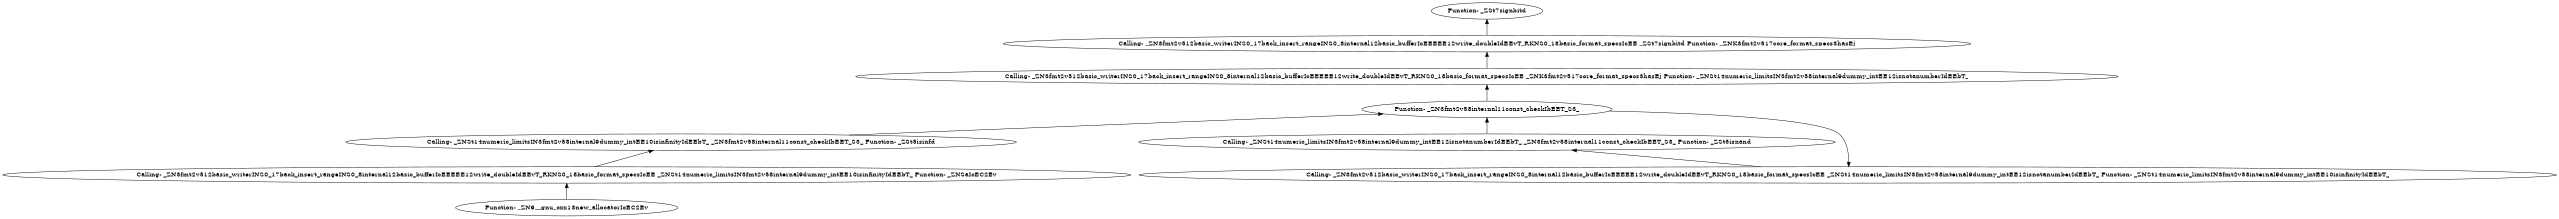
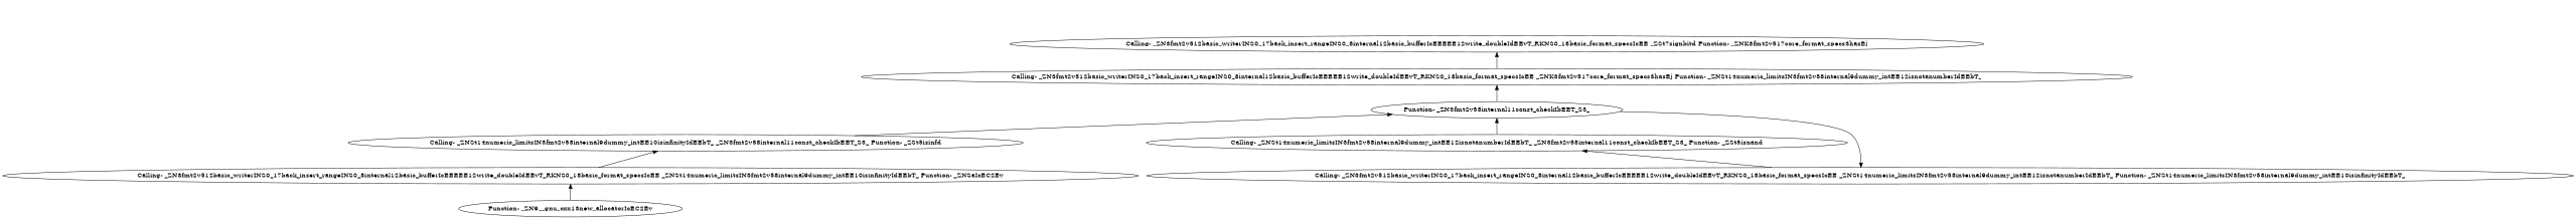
  digraph {
    edge [dir=back]
    "Calling- _ZN3fmt2v512basic_writerINS0_17back_insert_rangeINS0_8internal12basic_bufferIcEEEEE12write_doubleIdEEvT_RKNS0_18basic_format_specsIcEE _ZNSt14numeric_limitsIN3fmt2v58internal9dummy_intEE10isinfinityIdEEbT_ Function- _ZNSaIcEC2Ev"
    "Function- _ZN9__gnu_cxx13new_allocatorIcEC2Ev"
    "Calling- _ZNSt14numeric_limitsIN3fmt2v58internal9dummy_intEE10isinfinityIdEEbT_ _ZN3fmt2v58internal11const_checkIbEET_S3_ Function- _ZSt5isinfd"
    "Function- _ZN3fmt2v58internal11const_checkIbEET_S3_"
    "Calling- _ZNSt14numeric_limitsIN3fmt2v58internal9dummy_intEE12isnotanumberIdEEbT_ _ZN3fmt2v58internal11const_checkIbEET_S3_ Function- _ZSt5isnand"
    "Calling- _ZN3fmt2v512basic_writerINS0_17back_insert_rangeINS0_8internal12basic_bufferIcEEEEE12write_doubleIdEEvT_RKNS0_18basic_format_specsIcEE _ZNSt14numeric_limitsIN3fmt2v58internal9dummy_intEE12isnotanumberIdEEbT_ Function- _ZNSt14numeric_limitsIN3fmt2v58internal9dummy_intEE10isinfinityIdEEbT_"
    "Calling- _ZN3fmt2v512basic_writerINS0_17back_insert_rangeINS0_8internal12basic_bufferIcEEEEE12write_doubleIdEEvT_RKNS0_18basic_format_specsIcEE _ZNK3fmt2v517core_format_specs3hasEj Function- _ZNSt14numeric_limitsIN3fmt2v58internal9dummy_intEE12isnotanumberIdEEbT_"
    "Calling- _ZN3fmt2v512basic_writerINS0_17back_insert_rangeINS0_8internal12basic_bufferIcEEEEE12write_doubleIdEEvT_RKNS0_18basic_format_specsIcEE _ZSt7signbitd Function- _ZNK3fmt2v517core_format_specs3hasEj"
-   "Function- _ZSt7signbitd"
    "Calling- _ZN3fmt2v512basic_writerINS0_17back_insert_rangeINS0_8internal12basic_bufferIcEEEEE12write_doubleIdEEvT_RKNS0_18basic_format_specsIcEE _ZNSt14numeric_limitsIN3fmt2v58internal9dummy_intEE10isinfinityIdEEbT_ Function- _ZNSaIcEC2Ev" -> "Function- _ZN9__gnu_cxx13new_allocatorIcEC2Ev"
    "Calling- _ZNSt14numeric_limitsIN3fmt2v58internal9dummy_intEE10isinfinityIdEEbT_ _ZN3fmt2v58internal11const_checkIbEET_S3_ Function- _ZSt5isinfd" -> "Calling- _ZN3fmt2v512basic_writerINS0_17back_insert_rangeINS0_8internal12basic_bufferIcEEEEE12write_doubleIdEEvT_RKNS0_18basic_format_specsIcEE _ZNSt14numeric_limitsIN3fmt2v58internal9dummy_intEE10isinfinityIdEEbT_ Function- _ZNSaIcEC2Ev"
    "Function- _ZN3fmt2v58internal11const_checkIbEET_S3_" -> "Calling- _ZNSt14numeric_limitsIN3fmt2v58internal9dummy_intEE10isinfinityIdEEbT_ _ZN3fmt2v58internal11const_checkIbEET_S3_ Function- _ZSt5isinfd"
    "Function- _ZN3fmt2v58internal11const_checkIbEET_S3_" -> "Calling- _ZNSt14numeric_limitsIN3fmt2v58internal9dummy_intEE12isnotanumberIdEEbT_ _ZN3fmt2v58internal11const_checkIbEET_S3_ Function- _ZSt5isnand"
    "Calling- _ZNSt14numeric_limitsIN3fmt2v58internal9dummy_intEE12isnotanumberIdEEbT_ _ZN3fmt2v58internal11const_checkIbEET_S3_ Function- _ZSt5isnand" -> "Calling- _ZN3fmt2v512basic_writerINS0_17back_insert_rangeINS0_8internal12basic_bufferIcEEEEE12write_doubleIdEEvT_RKNS0_18basic_format_specsIcEE _ZNSt14numeric_limitsIN3fmt2v58internal9dummy_intEE12isnotanumberIdEEbT_ Function- _ZNSt14numeric_limitsIN3fmt2v58internal9dummy_intEE10isinfinityIdEEbT_"
    "Calling- _ZN3fmt2v512basic_writerINS0_17back_insert_rangeINS0_8internal12basic_bufferIcEEEEE12write_doubleIdEEvT_RKNS0_18basic_format_specsIcEE _ZNSt14numeric_limitsIN3fmt2v58internal9dummy_intEE12isnotanumberIdEEbT_ Function- _ZNSt14numeric_limitsIN3fmt2v58internal9dummy_intEE10isinfinityIdEEbT_" -> "Function- _ZN3fmt2v58internal11const_checkIbEET_S3_"
    "Calling- _ZN3fmt2v512basic_writerINS0_17back_insert_rangeINS0_8internal12basic_bufferIcEEEEE12write_doubleIdEEvT_RKNS0_18basic_format_specsIcEE _ZNK3fmt2v517core_format_specs3hasEj Function- _ZNSt14numeric_limitsIN3fmt2v58internal9dummy_intEE12isnotanumberIdEEbT_" -> "Function- _ZN3fmt2v58internal11const_checkIbEET_S3_"
    "Calling- _ZN3fmt2v512basic_writerINS0_17back_insert_rangeINS0_8internal12basic_bufferIcEEEEE12write_doubleIdEEvT_RKNS0_18basic_format_specsIcEE _ZSt7signbitd Function- _ZNK3fmt2v517core_format_specs3hasEj" -> "Calling- _ZN3fmt2v512basic_writerINS0_17back_insert_rangeINS0_8internal12basic_bufferIcEEEEE12write_doubleIdEEvT_RKNS0_18basic_format_specsIcEE _ZNK3fmt2v517core_format_specs3hasEj Function- _ZNSt14numeric_limitsIN3fmt2v58internal9dummy_intEE12isnotanumberIdEEbT_"
-   "Function- _ZSt7signbitd" -> "Calling- _ZN3fmt2v512basic_writerINS0_17back_insert_rangeINS0_8internal12basic_bufferIcEEEEE12write_doubleIdEEvT_RKNS0_18basic_format_specsIcEE _ZSt7signbitd Function- _ZNK3fmt2v517core_format_specs3hasEj"
  }
